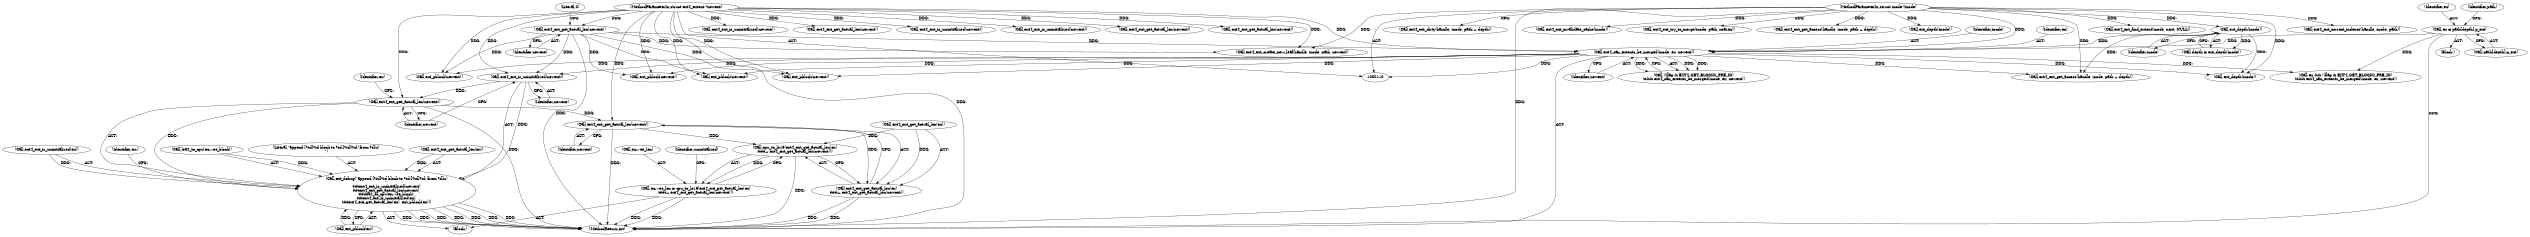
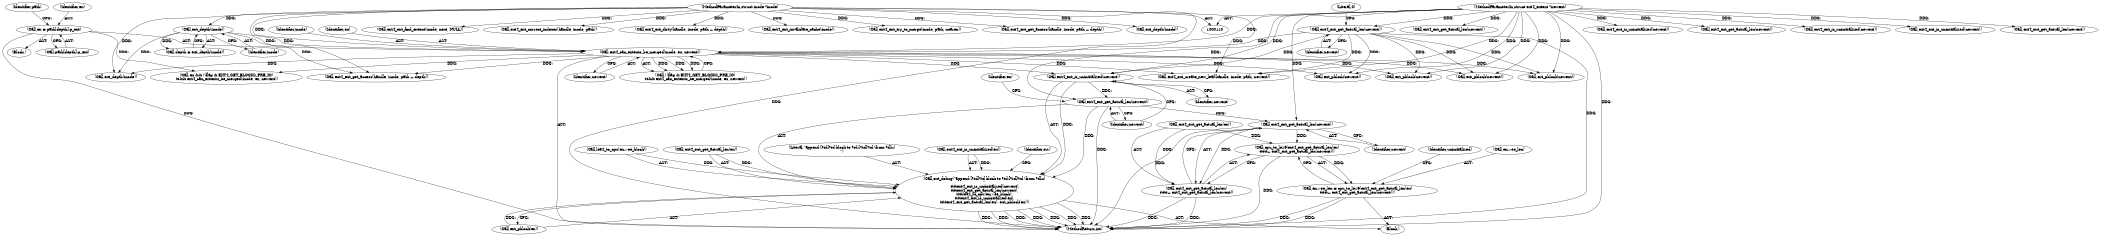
  digraph {
    n1 [label="(Call,ext4_ext_is_uninitialized(newext))"]
    n2 [label="(Call,ext_debug(\"append [%d]%d block to %d:[%d]%d (from %llu)\n\",\n \t\t\t\text4_ext_is_uninitialized(newext),\n\t\t\t\text4_ext_get_actual_len(newext),\n\t\t\t\tle32_to_cpu(ex->ee_block),\n\t\t\t\text4_ext_is_uninitialized(ex),\n\t\t\t\text4_ext_get_actual_len(ex), ext_pblock(ex)))"]
    n3 [label="(Call,ext4_ext_get_actual_len(newext))"]
    n4 [label="(Identifier,newext)"]
    n5 [label="(MethodReturn,int)"]
    n6 [label="(Call,ext_pblock(ex))"]
    n7 [label="(Block,)"]
    n8 [label="(Call,ext4_ext_get_actual_len(newext))"]
    n9 [label="(Identifier,newext)"]
    n10 [label="(Call,ext4_can_extents_be_merged(inode, ex, newext))"]
    n11 [label="(Call,ext_pblock(newext))"]
    n12 [label="(Call,ext4_ext_create_new_leaf(handle, inode, path, newext))"]
    n13 [label="(Call,ext_depth(inode))"]
    n14 [label="(Call,ext4_ext_get_access(handle, inode, path + depth))"]
    n15 [label="(Call,ex && !(flag & EXT4_GET_BLOCKS_PRE_IO)\n \t\t&& ext4_can_extents_be_merged(inode, ex, newext))"]
    n16 [label="(Call,ext_pblock(newext))"]
    n17 [label="(Call,ext_pblock(newext))"]
    n18 [label="(Call,ext_pblock(newext))"]
    n19 [label="(Identifier,newext)"]
    n20 [label="(Call,!(flag & EXT4_GET_BLOCKS_PRE_IO)\n \t\t&& ext4_can_extents_be_merged(inode, ex, newext))"]
    n21 [label="(Call,ext_depth(inode))"]
    n22 [label="(Identifier,inode)"]
    n23 [label="(Call,depth = ext_depth(inode))"]
    n24 [label="(MethodParameterIn,struct inode *inode)"]
    n25 [label="(Call,ext4_ext_find_extent(inode, next, NULL))"]
    n26 [label="(Call,ext4_ext_correct_indexes(handle, inode, path))"]
    n27 [label="(Call,ext4_ext_dirty(handle, inode, path + depth))"]
    n28 [label="(Call,ext4_ext_invalidate_cache(inode))"]
    n29 [label="(Call,ext4_ext_try_to_merge(inode, path, nearex))"]
    n30 [label="(Call,ext4_ext_get_access(handle, inode, path + depth))"]
    n31 [label="(Call,ext_depth(inode))"]
    1000110
    n33 [label="(Call,ex = path[depth].p_ext)"]
    n34 [label="(Block,)"]
    n35 [label="(Call,path[depth].p_ext)"]
    n36 [label="(Call,ext4_ext_get_actual_len(newext))"]
    n37 [label="(Identifier,newext)"]
    n38 [label="(MethodParameterIn,struct ext4_extent *newext)"]
    n39 [label="(Call,ext4_ext_is_uninitialized(newext))"]
    n40 [label="(Call,ext4_ext_get_actual_len(newext))"]
    n41 [label="(Call,ext4_ext_is_uninitialized(newext))"]
    n42 [label="(Call,ext4_ext_is_uninitialized(newext))"]
    n43 [label="(Call,ext4_ext_get_actual_len(newext))"]
    n44 [label="(Call,ext4_ext_get_actual_len(newext))"]
    n45 [label="(Call,cpu_to_le16(ext4_ext_get_actual_len(ex)\n\t\t\t\t\t+ ext4_ext_get_actual_len(newext)))"]
    n46 [label="(Call,ext4_ext_get_actual_len(ex)\n\t\t\t\t\t+ ext4_ext_get_actual_len(newext))"]
    n47 [label="(Identifier,newext)"]
    n48 [label="(Call,ex->ee_len = cpu_to_le16(ext4_ext_get_actual_len(ex)\n\t\t\t\t\t+ ext4_ext_get_actual_len(newext)))"]
    n49 [label="(Call,ext4_ext_get_actual_len(ex))"]
    n50 [label="(Identifier,ex)"]
    n51 [label="(Literal,\"append [%d]%d block to %d:[%d]%d (from %llu)\n\")"]
    n52 [label="(Call,ext4_ext_is_uninitialized(ex))"]
    n53 [label="(Identifier,err)"]
    n54 [label="(Call,ex->ee_len)"]
    n55 [label="(Call,le32_to_cpu(ex->ee_block))"]
    n56 [label="(Identifier,inode)"]
    n57 [label="(Call,ext4_ext_get_actual_len(ex))"]
    n58 [label="(Identifier,ex)"]
    n59 [label="(Identifier,ex)"]
    n60 [label="(Identifier,uninitialized)"]
    n61 [label="(Identifier,path)"]
    n62 [label="(Literal,0)"]
    n1 -> n2 [label="AST: "]
    n1 -> n2 [label="DDG: "]
    n1 -> n3 [label="DDG: "]
    n1 -> n4 [label="CFG: "]
    n2 -> n5 [label="DDG: "]
    n2 -> n5 [label="DDG: "]
    n2 -> n5 [label="DDG: "]
    n2 -> n5 [label="DDG: "]
    n2 -> n5 [label="DDG: "]
    n2 -> n5 [label="DDG: "]
    n2 -> n5 [label="DDG: "]
    n2 -> n6 [label="CFG: "]
    n2 -> n7 [label="AST: "]
    n3 -> n2 [label="AST: "]
    n3 -> n2 [label="DDG: "]
    n3 -> n5 [label="DDG: "]
    n3 -> n8 [label="DDG: "]
    n3 -> n9 [label="CFG: "]
    n4 -> n1 [label="AST: "]
    n6 -> n2 [label="AST: "]
    n6 -> n2 [label="DDG: "]
    n8 -> n5 [label="DDG: "]
    n8 -> n45 [label="DDG: "]
    n8 -> n46 [label="AST: "]
    n8 -> n46 [label="DDG: "]
    n8 -> n47 [label="CFG: "]
    n9 -> n1 [label="CFG: "]
    n9 -> n3 [label="AST: "]
    n10 -> n1 [label="DDG: "]
    n10 -> n5 [label="AST: "]
    n10 -> n11 [label="DDG: "]
-   n10 -> 1000110 [label="DDG: "]
+   n10 -> n12 [label="DDG: "]
    n10 -> n13 [label="DDG: "]
    n10 -> n14 [label="DDG: "]
    n10 -> n15 [label="DDG: "]
    n10 -> n16 [label="DDG: "]
    n10 -> n17 [label="DDG: "]
    n10 -> n18 [label="DDG: "]
    n10 -> n19 [label="CFG: "]
    n10 -> n20 [label="AST: "]
    n10 -> n20 [label="DDG: "]
    n10 -> n20 [label="DDG: "]
    n10 -> n20 [label="DDG: "]
    n19 -> n10 [label="AST: "]
    n20 -> n10 [label="CFG: "]
    n21 -> n10 [label="DDG: "]
    n21 -> n13 [label="DDG: "]
    n21 -> n14 [label="DDG: "]
    n21 -> n22 [label="CFG: "]
    n21 -> n23 [label="AST: "]
    n21 -> n23 [label="DDG: "]
    n22 -> n21 [label="AST: "]
    n23 -> n21 [label="CFG: "]
    n24 -> n5 [label="DDG: "]
    n24 -> n10 [label="DDG: "]
    n24 -> n12 [label="DDG: "]
    n24 -> n13 [label="DDG: "]
    n24 -> n14 [label="DDG: "]
    n24 -> n21 [label="DDG: "]
    n24 -> n25 [label="DDG: "]
    n24 -> n26 [label="DDG: "]
-   n24 -> n27 [label="CFG: "]
+   n24 -> n27 [label="DDG: "]
    n24 -> n28 [label="DDG: "]
    n24 -> n29 [label="DDG: "]
    n24 -> n30 [label="DDG: "]
    n24 -> n31 [label="DDG: "]
    n24 -> 1000110 [label="AST: "]
    n33 -> n5 [label="DDG: "]
-   n33 -> n10 [label="DDG: "]
+   n33 -> n10 [label="AST: "]
    n33 -> n15 [label="DDG: "]
    n33 -> n34 [label="AST: "]
    n33 -> n35 [label="CFG: "]
    n35 -> n33 [label="AST: "]
    n36 -> n1 [label="DDG: "]
    n36 -> n5 [label="DDG: "]
    n36 -> n10 [label="DDG: "]
    n36 -> n11 [label="DDG: "]
    n36 -> n12 [label="DDG: "]
    n36 -> n16 [label="DDG: "]
    n36 -> n17 [label="DDG: "]
    n36 -> n18 [label="DDG: "]
    n36 -> n37 [label="CFG: "]
    n37 -> n36 [label="AST: "]
    n38 -> n1 [label="DDG: "]
    n38 -> n3 [label="DDG: "]
    n38 -> n5 [label="DDG: "]
    n38 -> n8 [label="DDG: "]
    n38 -> n10 [label="DDG: "]
    n38 -> n11 [label="DDG: "]
    n38 -> n12 [label="DDG: "]
    n38 -> n16 [label="DDG: "]
    n38 -> n17 [label="DDG: "]
    n38 -> n18 [label="DDG: "]
    n38 -> 1000110 [label="AST: "]
    n38 -> n36 [label="DDG: "]
    n38 -> n39 [label="DDG: "]
    n38 -> n40 [label="DDG: "]
    n38 -> n41 [label="DDG: "]
    n38 -> n42 [label="DDG: "]
    n38 -> n43 [label="DDG: "]
    n38 -> n44 [label="DDG: "]
    n45 -> n5 [label="DDG: "]
    n45 -> n46 [label="CFG: "]
    n45 -> n48 [label="AST: "]
    n45 -> n48 [label="DDG: "]
    n46 -> n5 [label="DDG: "]
    n46 -> n5 [label="DDG: "]
    n46 -> n8 [label="CFG: "]
    n46 -> n45 [label="AST: "]
    n47 -> n8 [label="AST: "]
    n48 -> n5 [label="DDG: "]
    n48 -> n5 [label="DDG: "]
    n48 -> n7 [label="AST: "]
    n48 -> n45 [label="CFG: "]
    n49 -> n45 [label="DDG: "]
    n49 -> n46 [label="AST: "]
    n49 -> n46 [label="DDG: "]
    n50 -> n3 [label="CFG: "]
    n51 -> n2 [label="AST: "]
    n52 -> n2 [label="AST: "]
    n52 -> n2 [label="DDG: "]
    n53 -> n2 [label="CFG: "]
    n54 -> n48 [label="AST: "]
    n55 -> n2 [label="AST: "]
    n55 -> n2 [label="DDG: "]
    n56 -> n10 [label="AST: "]
    n57 -> n2 [label="AST: "]
    n57 -> n2 [label="DDG: "]
    n58 -> n33 [label="AST: "]
    n59 -> n10 [label="AST: "]
    n60 -> n48 [label="CFG: "]
    n61 -> n33 [label="CFG: "]
    n62 -> n36 [label="CFG: "]
  }
